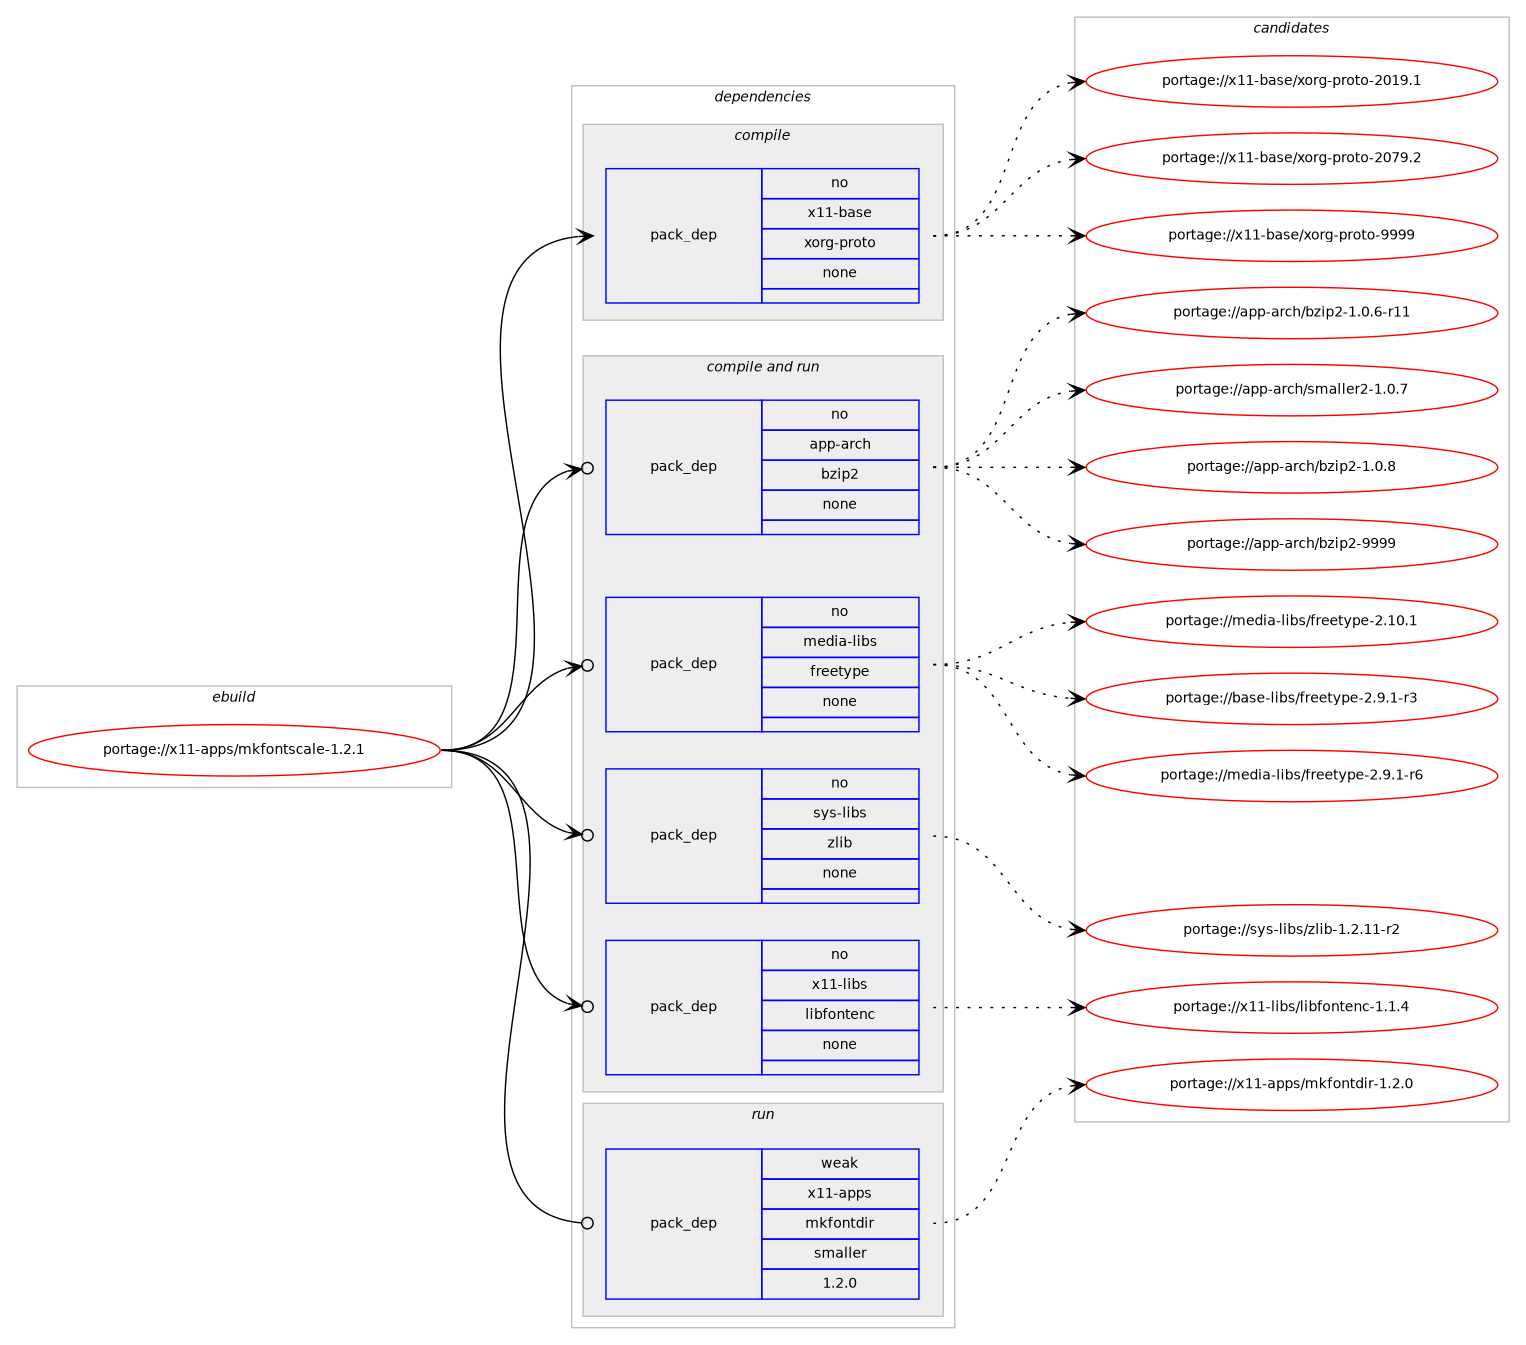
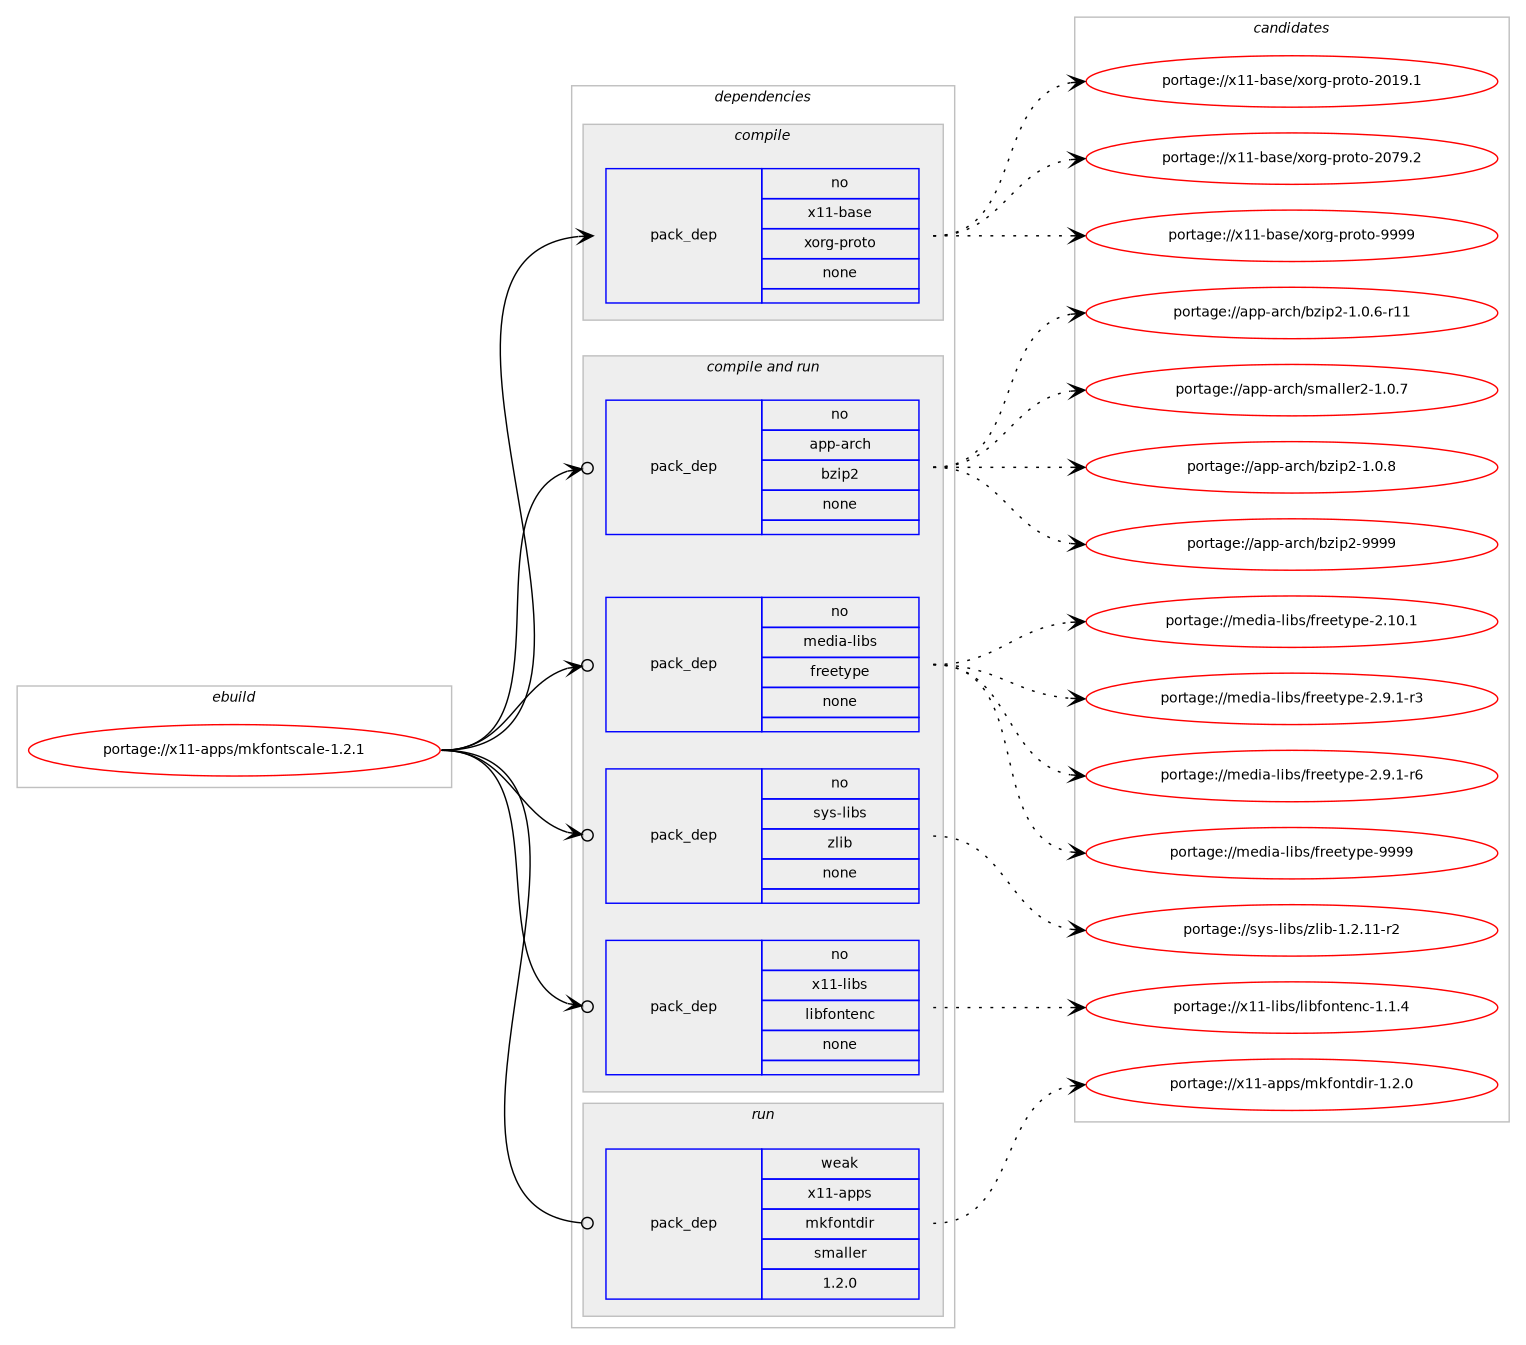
  digraph {
    compound=true
    concentrate=true
    fontname=Helvetica
    fontsize=10
    newrank=true
    rankdir=LR
    ranksep=1.5
    node [color=red fontname=Helvetica fontsize=10]
    edge [arrowhead=vee headport=w style=dotted tailport=e weight=100]
    n1 [label="portage://x11-apps/mkfontscale-1.2.1" width=4]
    n2 [color=blue label=<<TABLE BORDER="0" CELLBORDER="1" CELLSPACING="0" CELLPADDING="4" WIDTH="220"><TR><TD ROWSPAN="6" CELLPADDING="30">pack_dep</TD></TR><TR><TD WIDTH="110">no</TD></TR><TR><TD>x11-base</TD></TR><TR><TD>xorg-proto</TD></TR><TR><TD>none</TD></TR><TR><TD></TD></TR></TABLE>> shape=none]
    n3 [color=blue label=<<TABLE BORDER="0" CELLBORDER="1" CELLSPACING="0" CELLPADDING="4" WIDTH="220"><TR><TD ROWSPAN="6" CELLPADDING="30">pack_dep</TD></TR><TR><TD WIDTH="110">no</TD></TR><TR><TD>app-arch</TD></TR><TR><TD>bzip2</TD></TR><TR><TD>none</TD></TR><TR><TD></TD></TR></TABLE>> shape=none]
    n4 [color=blue label=<<TABLE BORDER="0" CELLBORDER="1" CELLSPACING="0" CELLPADDING="4" WIDTH="220"><TR><TD ROWSPAN="6" CELLPADDING="30">pack_dep</TD></TR><TR><TD WIDTH="110">no</TD></TR><TR><TD>media-libs</TD></TR><TR><TD>freetype</TD></TR><TR><TD>none</TD></TR><TR><TD></TD></TR></TABLE>> shape=none]
    n5 [color=blue label=<<TABLE BORDER="0" CELLBORDER="1" CELLSPACING="0" CELLPADDING="4" WIDTH="220"><TR><TD ROWSPAN="6" CELLPADDING="30">pack_dep</TD></TR><TR><TD WIDTH="110">no</TD></TR><TR><TD>sys-libs</TD></TR><TR><TD>zlib</TD></TR><TR><TD>none</TD></TR><TR><TD></TD></TR></TABLE>> shape=none]
    n6 [color=blue label=<<TABLE BORDER="0" CELLBORDER="1" CELLSPACING="0" CELLPADDING="4" WIDTH="220"><TR><TD ROWSPAN="6" CELLPADDING="30">pack_dep</TD></TR><TR><TD WIDTH="110">no</TD></TR><TR><TD>x11-libs</TD></TR><TR><TD>libfontenc</TD></TR><TR><TD>none</TD></TR><TR><TD></TD></TR></TABLE>> shape=none]
    n7 [color=blue label=<<TABLE BORDER="0" CELLBORDER="1" CELLSPACING="0" CELLPADDING="4" WIDTH="220"><TR><TD ROWSPAN="6" CELLPADDING="30">pack_dep</TD></TR><TR><TD WIDTH="110">weak</TD></TR><TR><TD>x11-apps</TD></TR><TR><TD>mkfontdir</TD></TR><TR><TD>smaller</TD></TR><TR><TD>1.2.0</TD></TR></TABLE>> shape=none]
    n8 [label="portage://x11-base/xorg-proto-2019.1" width=4]
    n9 [label="portage://x11-base/xorg-proto-2079.2" width=4]
    n10 [label="portage://x11-base/xorg-proto-9999" width=4]
    n11 [label="portage://app-arch/bzip2-1.0.6-r11" width=4]
    n12 [label="portage://app-arch/smaller2-1.0.7" width=4]
    n13 [label="portage://app-arch/bzip2-1.0.8" width=4]
    n14 [label="portage://app-arch/bzip2-9999" width=4]
    n15 [label="portage://media-libs/freetype-2.10.1" width=4]
-   n16 [label="portage://base-libs/freetype-2.9.1-r3" width=4]
+   n16 [label="portage://media-libs/freetype-2.9.1-r3" width=4]
    n17 [label="portage://media-libs/freetype-2.9.1-r6" width=4]
+   n18 [label="portage://media-libs/freetype-9999" width=4]
    n19 [label="portage://sys-libs/zlib-1.2.11-r2" width=4]
    n20 [label="portage://x11-libs/libfontenc-1.1.4" width=4]
    n21 [label="portage://x11-apps/mkfontdir-1.2.0" width=4]
    subgraph cluster_1 {
      color=gray
      label=<<i>ebuild</i>>
      rank=same
      n1
    }
    subgraph cluster_2 {
      color=gray
      label=<<i>dependencies</i>>
      subgraph cluster_3 {
        color=gray
        fillcolor="#eeeeee"
        label=<<i>compile</i>>
        style=filled
        subgraph sub_4 {
          color=gray
          fillcolor="#eeeeee"
          label=<<i>compile</i>>
          style=filled
          n2
        }
      }
      subgraph cluster_5 {
        color=gray
        fillcolor="#eeeeee"
        label=<<i>compile and run</i>>
        style=filled
        subgraph sub_6 {
          color=gray
          fillcolor="#eeeeee"
          label=<<i>compile and run</i>>
          style=filled
          n3
        }
        subgraph sub_7 {
          color=gray
          fillcolor="#eeeeee"
          label=<<i>compile and run</i>>
          style=filled
          n4
        }
        subgraph sub_8 {
          color=gray
          fillcolor="#eeeeee"
          label=<<i>compile and run</i>>
          style=filled
          n5
        }
        subgraph sub_9 {
          color=gray
          fillcolor="#eeeeee"
          label=<<i>compile and run</i>>
          style=filled
          n6
        }
      }
      subgraph cluster_10 {
        color=gray
        fillcolor="#eeeeee"
        label=<<i>run</i>>
        style=filled
        subgraph sub_11 {
          color=gray
          fillcolor="#eeeeee"
          label=<<i>run</i>>
          style=filled
          n7
        }
      }
    }
    subgraph cluster_12 {
      color=gray
      label=<<i>candidates</i>>
      rank=same
      subgraph sub_13 {
        color=black
        label=<<i>candidates</i>>
        nodesep=1
        rank=same
        n8
        n9
        n10
      }
      subgraph sub_14 {
        color=black
        label=<<i>candidates</i>>
        nodesep=1
        rank=same
        n11
        n12
        n13
        n14
      }
      subgraph sub_15 {
        color=black
        label=<<i>candidates</i>>
        nodesep=1
        rank=same
        n15
        n16
        n17
+       n18
      }
      subgraph sub_16 {
        color=black
        label=<<i>candidates</i>>
        nodesep=1
        rank=same
        n19
      }
      subgraph sub_17 {
        color=black
        label=<<i>candidates</i>>
        nodesep=1
        rank=same
        n20
      }
      subgraph sub_18 {
        color=black
        label=<<i>candidates</i>>
        nodesep=1
        rank=same
        n21
      }
    }
    n1 -> n2 [style=solid weight=20]
    n1 -> n3 [arrowhead=odotvee style=solid weight=20]
    n1 -> n4 [arrowhead=odotvee style=solid weight=20]
    n1 -> n5 [arrowhead=odotvee style=solid weight=20]
    n1 -> n6 [arrowhead=odotvee style=solid weight=20]
    n1 -> n7 [arrowhead=odot style=solid weight=20]
    n2 -> n8
    n2 -> n9
    n2 -> n10
    n3 -> n11
    n3 -> n12
    n3 -> n13
    n3 -> n14
    n4 -> n15
    n4 -> n16
    n4 -> n17
+   n4 -> n18
    n5 -> n19
    n6 -> n20
    n7 -> n21
  }
